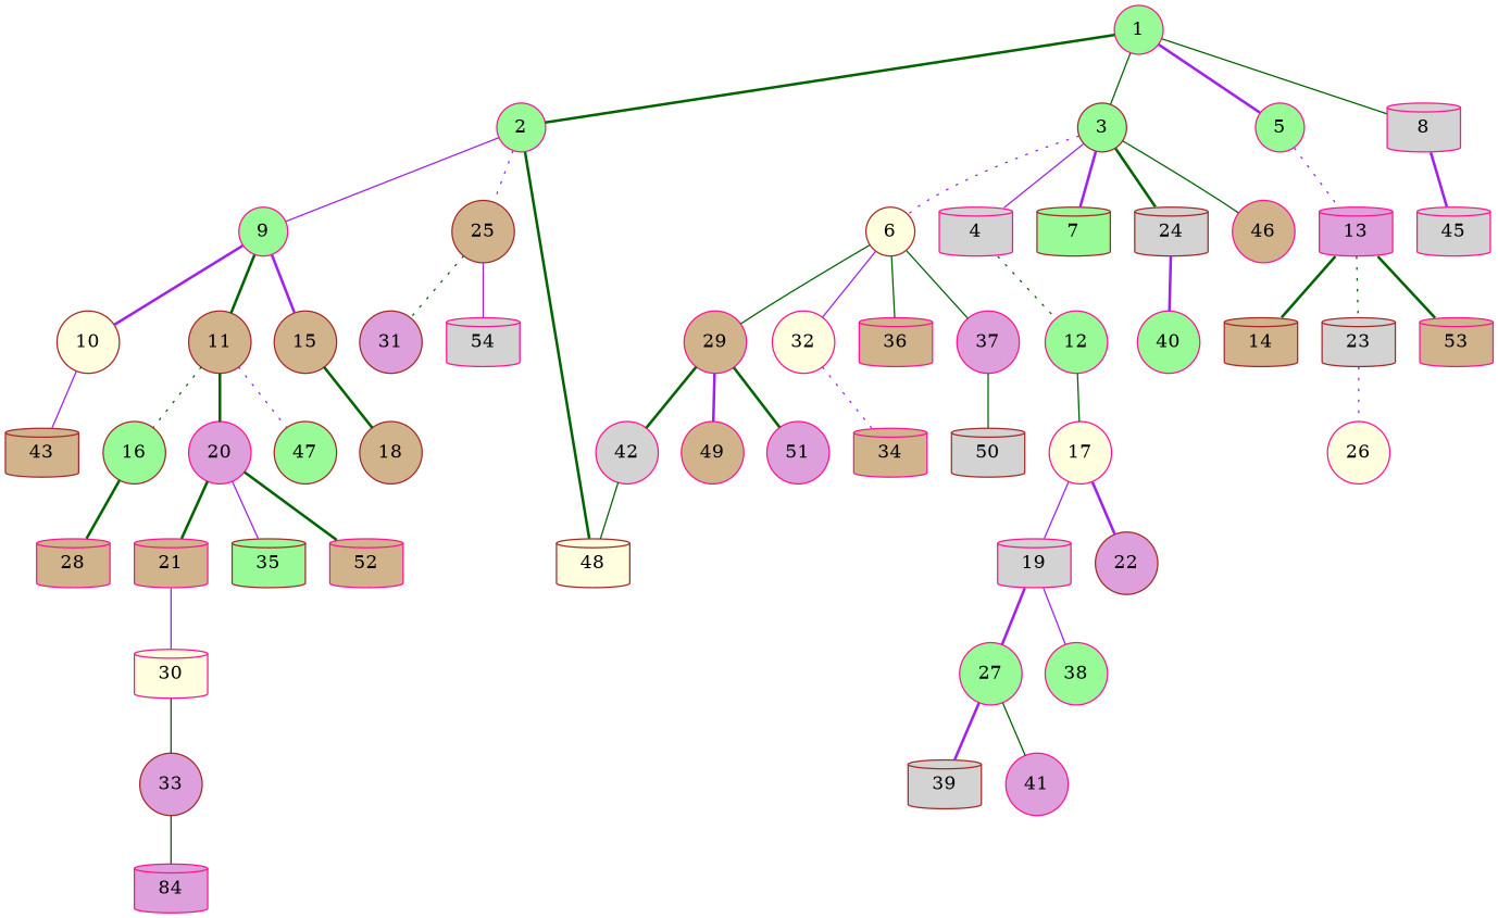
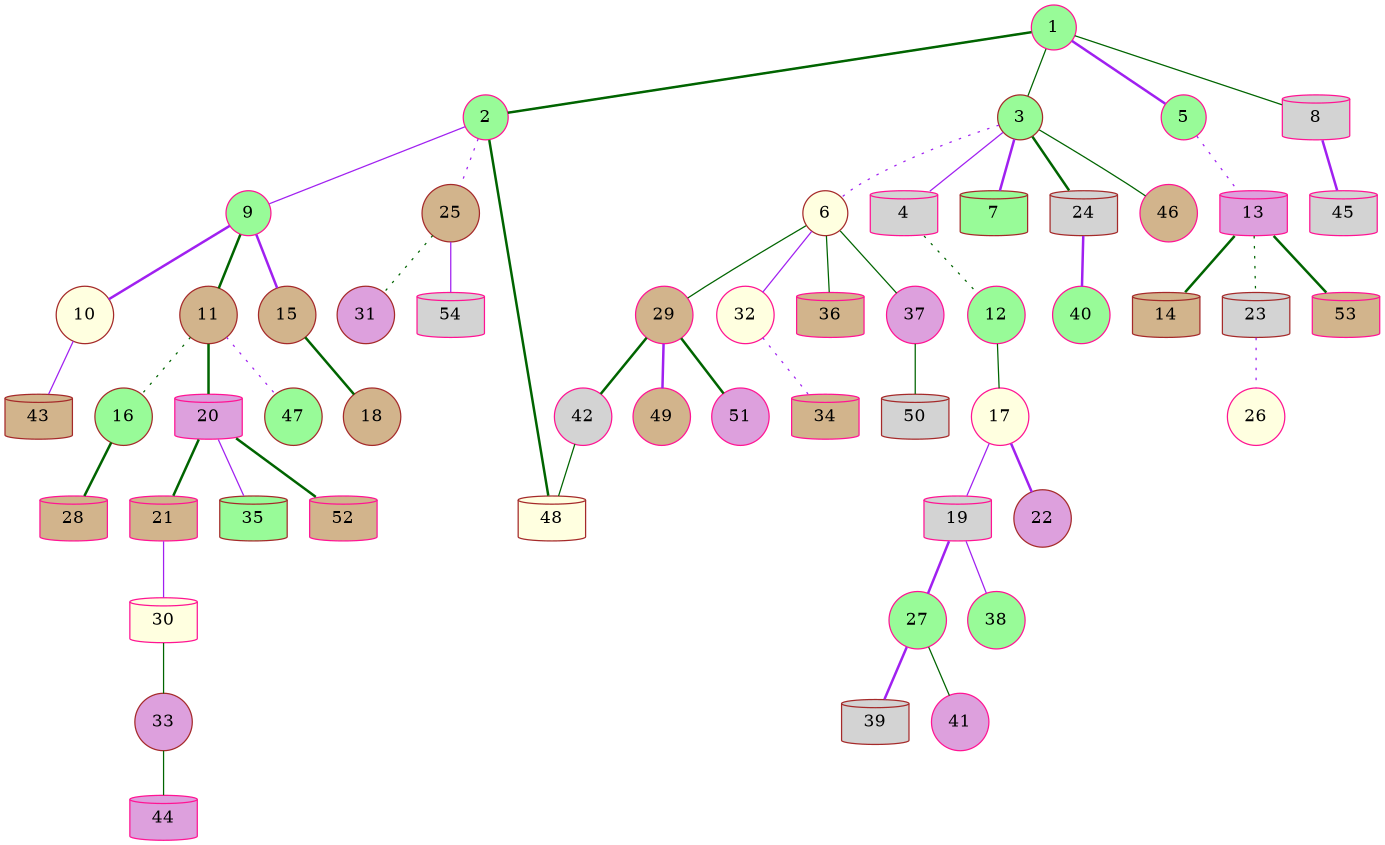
  graph {
    node [color=deeppink fillcolor=tan shape=circle style=filled]
    edge [color=darkgreen style=bold]
    1 [fillcolor=palegreen]
    2 [fillcolor=palegreen]
    3 [color=brown fillcolor=palegreen]
    5 [fillcolor=palegreen]
    8 [fillcolor=lightgrey shape=cylinder]
    9 [fillcolor=palegreen]
    25 [color=brown]
    48 [color=brown fillcolor=lightyellow shape=cylinder]
    4 [fillcolor=lightgrey shape=cylinder]
    6 [color=brown fillcolor=lightyellow]
    7 [color=brown fillcolor=palegreen shape=cylinder]
    24 [color=brown fillcolor=lightgrey shape=cylinder]
    46
    13 [fillcolor=plum shape=cylinder]
    45 [fillcolor=lightgrey shape=cylinder]
    10 [color=brown fillcolor=lightyellow]
    11 [color=brown]
    15 [color=brown]
    31 [color=brown fillcolor=plum]
    54 [fillcolor=lightgrey shape=cylinder]
    12 [fillcolor=palegreen]
    29
    32 [fillcolor=lightyellow]
    36 [shape=cylinder]
    37 [fillcolor=plum]
    40 [fillcolor=palegreen]
    17 [fillcolor=lightyellow]
    14 [color=brown shape=cylinder]
    23 [color=brown fillcolor=lightgrey shape=cylinder]
    53 [shape=cylinder]
    42 [fillcolor=lightgrey]
    49
    51 [fillcolor=plum]
    34 [shape=cylinder]
    50 [color=brown fillcolor=lightgrey shape=cylinder]
    43 [color=brown shape=cylinder]
    16 [color=brown fillcolor=palegreen]
-   20 [fillcolor=plum]
+   20 [fillcolor=plum shape=cylinder]
    47 [color=brown fillcolor=palegreen]
    18 [color=brown]
    28 [shape=cylinder]
    21 [shape=cylinder]
    35 [color=brown fillcolor=palegreen shape=cylinder]
    52 [shape=cylinder]
    19 [fillcolor=lightgrey shape=cylinder]
    22 [color=brown fillcolor=plum]
    26 [fillcolor=lightyellow]
    27 [fillcolor=palegreen]
    38 [fillcolor=palegreen]
    39 [color=brown fillcolor=lightgrey shape=cylinder]
    41 [fillcolor=plum]
    30 [fillcolor=lightyellow shape=cylinder]
    33 [color=brown fillcolor=plum]
-   44 [fillcolor=plum shape=cylinder label=84]
+   44 [fillcolor=plum shape=cylinder]
    1 -- 2
    1 -- 3 [style=solid]
    1 -- 5 [color=purple]
    1 -- 8 [style=solid]
    2 -- 9 [color=purple style=solid]
    2 -- 25 [color=purple style=dotted]
    2 -- 48
    3 -- 4 [color=purple style=solid]
    3 -- 6 [color=purple style=dotted]
    3 -- 7 [color=purple]
    3 -- 24
    3 -- 46 [style=solid]
    5 -- 13 [color=purple style=dotted]
    8 -- 45 [color=purple]
    9 -- 10 [color=purple]
    9 -- 11
    9 -- 15 [color=purple]
    25 -- 31 [style=dotted]
    25 -- 54 [color=purple style=solid]
    4 -- 12 [style=dotted]
    6 -- 29 [style=solid]
    6 -- 32 [color=purple style=solid]
    6 -- 36 [style=solid]
    6 -- 37 [style=solid]
    24 -- 40 [color=purple]
    13 -- 14
    13 -- 23 [style=dotted]
    13 -- 53
    10 -- 43 [color=purple style=solid]
    11 -- 16 [style=dotted]
    11 -- 20
    11 -- 47 [color=purple style=dotted]
    15 -- 18
    12 -- 17 [style=solid]
    29 -- 42
    29 -- 49 [color=purple]
    29 -- 51
    32 -- 34 [color=purple style=dotted]
    37 -- 50 [style=solid]
    17 -- 19 [color=purple style=solid]
    17 -- 22 [color=purple]
    23 -- 26 [color=purple style=dotted]
    42 -- 48 [style=solid]
    16 -- 28
    20 -- 21
    20 -- 35 [color=purple style=solid]
    20 -- 52
    21 -- 30 [color=purple style=solid]
    19 -- 27 [color=purple]
    19 -- 38 [color=purple style=solid]
    27 -- 39 [color=purple]
    27 -- 41 [style=solid]
    30 -- 33 [style=solid]
    33 -- 44 [style=solid]
  }
